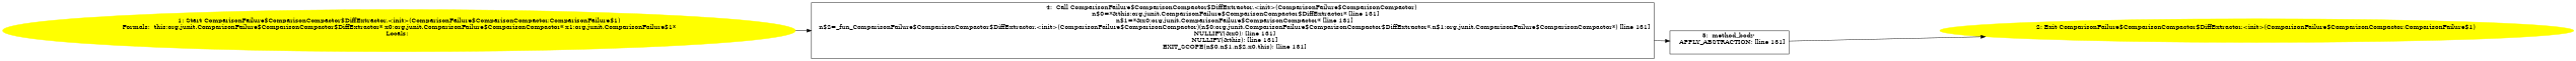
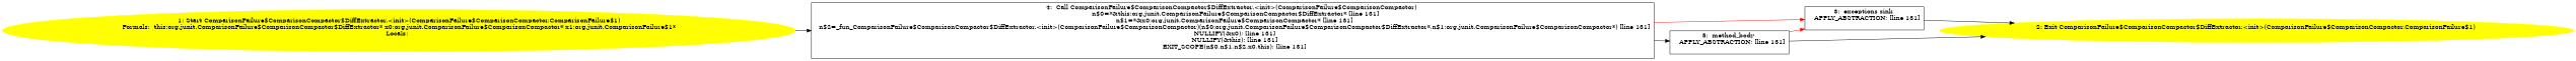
  digraph {
    rankdir=LR
    node [shape=box]
    n1 [color=yellow label="1: Start ComparisonFailure$ComparisonCompactor$DiffExtractor.<init>(ComparisonFailure$ComparisonCompactor,ComparisonFailure$1)\nFormals:  this:org.junit.ComparisonFailure$ComparisonCompactor$DiffExtractor* x0:org.junit.ComparisonFailure$ComparisonCompactor* x1:org.junit.ComparisonFailure$1*\nLocals:  \n  " style=filled shape=""]
    n2 [label="4:  Call ComparisonFailure$ComparisonCompactor$DiffExtractor.<init>(ComparisonFailure$ComparisonCompactor) \n   n$0=*&this:org.junit.ComparisonFailure$ComparisonCompactor$DiffExtractor* [line 131]\n  n$1=*&x0:org.junit.ComparisonFailure$ComparisonCompactor* [line 131]\n  n$2=_fun_ComparisonFailure$ComparisonCompactor$DiffExtractor.<init>(ComparisonFailure$ComparisonCompactor)(n$0:org.junit.ComparisonFailure$ComparisonCompactor$DiffExtractor*,n$1:org.junit.ComparisonFailure$ComparisonCompactor*) [line 131]\n  NULLIFY(&x0); [line 131]\n  NULLIFY(&this); [line 131]\n  EXIT_SCOPE(n$0,n$1,n$2,x0,this); [line 131]\n "]
+   n3 [label="3:  exceptions sink \n   APPLY_ABSTRACTION; [line 131]\n "]
    n4 [label="5:  method_body \n   APPLY_ABSTRACTION; [line 131]\n "]
    n5 [color=yellow label="2: Exit ComparisonFailure$ComparisonCompactor$DiffExtractor.<init>(ComparisonFailure$ComparisonCompactor,ComparisonFailure$1) \n  " style=filled shape=""]
    n1 -> n2
+   n2 -> n3 [color=red]
    n2 -> n4
+   n3 -> n5
+   n4 -> n3 [color=red]
    n4 -> n5
  }
